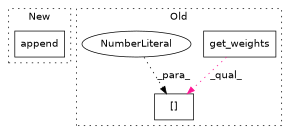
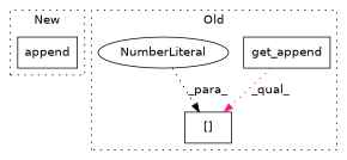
  digraph {
    fontname="DejaVu Sans"
    node [a=32 shape=box fontname="DejaVu Sans"]
    edge [style=dotted fontname="DejaVu Sans"]
    n1 [l="12,2" label=append s="9082,9132"]
-   n2 [l=13 label=get_weights s=8905]
+   n2 [l=13 label=get_append s=8905]
    n3 [a=2 l="19,1" label="[]" s="8900,8920"]
    n4 [a=34 l=1 label=NumberLiteral s=8919 shape=ellipse]
    subgraph cluster_1 {
      label=New
      style=dotted
      n1
    }
    subgraph cluster_2 {
      label=Old
      style=dotted
      n2
      n3
      n4
    }
    n2 -> n3 [label=_qual_ color=deeppink]
    n4 -> n3 [label=_para_ color=black]
  }
